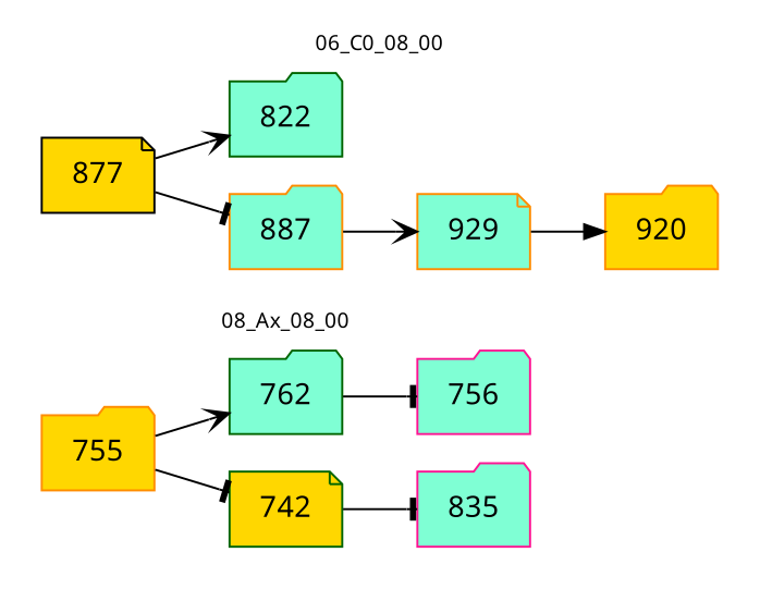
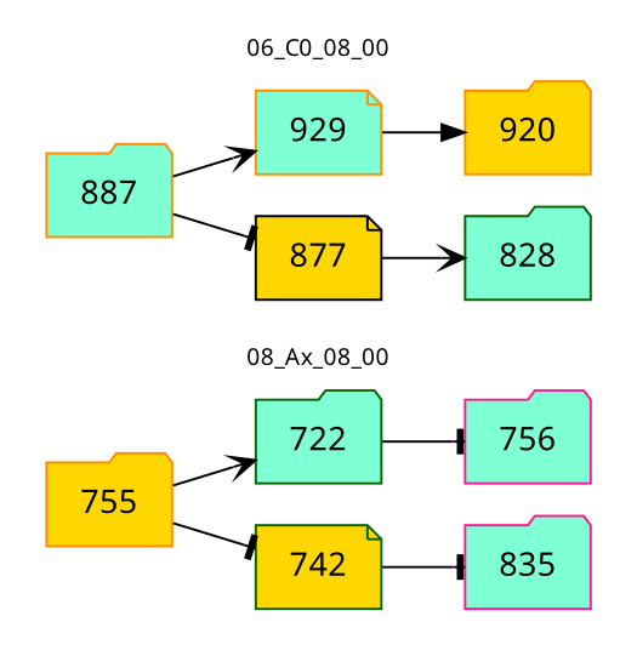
  digraph {
    fontname="Noto Sans"
    rankdir=LR
    node [color=darkorange fillcolor=aquamarine fontname="Noto Sans" shape=folder style=filled]
    edge [arrowhead=tee color=black fontname="Noto Sans"]
    n1 [fillcolor=gold label=755]
    n2 [color=darkgreen fillcolor=gold label=742 shape=note]
-   n3 [color=darkgreen label=762]
+   n3 [color=darkgreen label=722]
    n4 [color=deeppink label=835]
    n5 [color=deeppink label=756]
    n6 [label=887]
    n7 [color=black fillcolor=gold label=877 shape=note]
    n8 [label=929 shape=note]
-   n9 [color=darkgreen label=822]
+   n9 [color=darkgreen label=828]
    n10 [fillcolor=gold label=920]
    subgraph cluster_1 {
      color=white
      fontsize=10
      label="08_Ax_08_00"
      n1
      n2
      n3
      n4
      n5
    }
    subgraph cluster_2 {
      color=white
      fontsize=10
      label="06_C0_08_00"
      n6
      n7
      n8
      n9
      n10
    }
    n1 -> n2
    n1 -> n3 [arrowhead=vee]
    n2 -> n4
    n3 -> n5
-   n7 -> n6
+   n6 -> n7
    n6 -> n8 [arrowhead=vee]
    n7 -> n9 [arrowhead=vee]
    n8 -> n10 [arrowhead=normal]
  }
